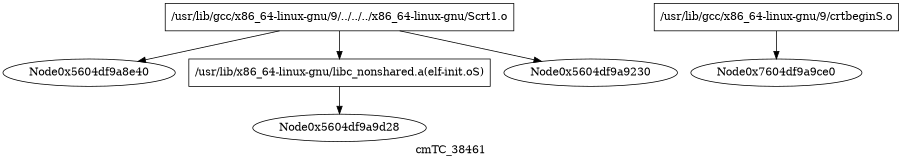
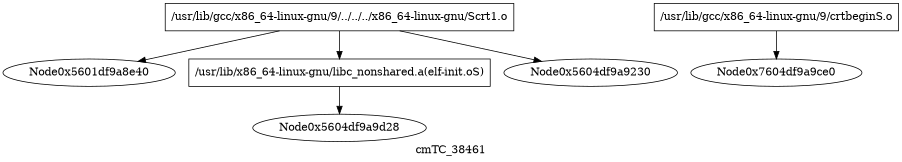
  digraph {
    label=cmTC_38461
    n1 [label="{/usr/lib/gcc/x86_64-linux-gnu/9/../../../x86_64-linux-gnu/Scrt1.o}" shape=record]
-   Node0x5604df9a8e40
+   Node0x5604df9a8e40 [label=Node0x5601df9a8e40]
    n3 [label="{/usr/lib/x86_64-linux-gnu/libc_nonshared.a(elf-init.oS)}" shape=record]
    Node0x5604df9a9230
    Node0x5604df9a9d28
    n6 [label="{/usr/lib/gcc/x86_64-linux-gnu/9/crtbeginS.o}" shape=record]
    n7 [label=Node0x7604df9a9ce0]
    n1 -> Node0x5604df9a8e40
    n1 -> n3
    n1 -> Node0x5604df9a9230
    n3 -> Node0x5604df9a9d28
    n6 -> n7
  }
